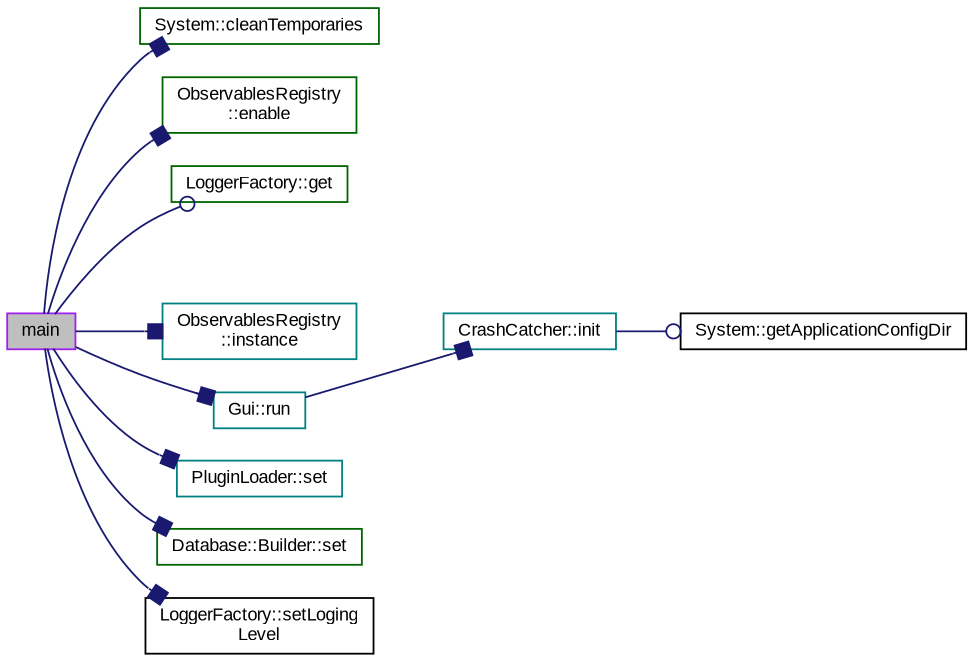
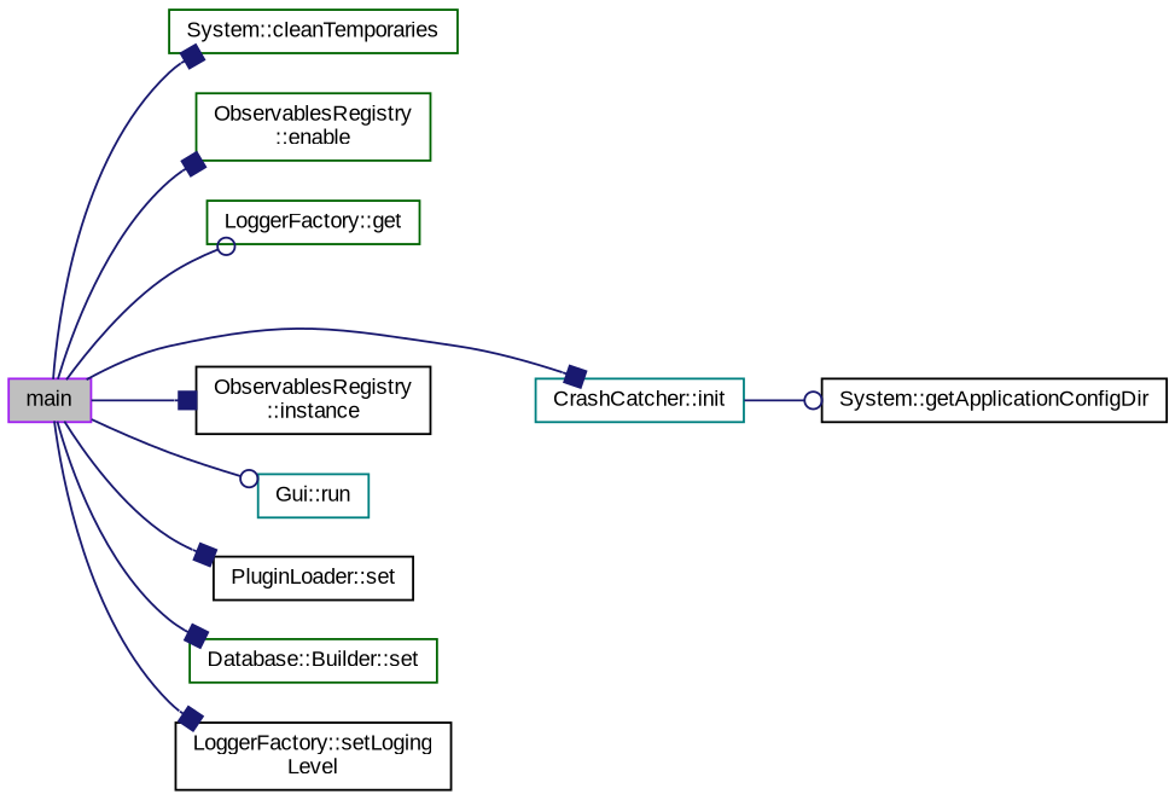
  digraph {
    fontname="Liberation Sans"
    rankdir=LR
    node [color=darkgreen fillcolor=white fontname="Liberation Sans" fontsize=10 shape=record style=filled]
    edge [arrowhead=box color=midnightblue fontname="Liberation Sans" fontsize=10 labelfontname=Helvetica labelfontsize=10 style=solid]
    n1 [color=purple fillcolor=grey75 fontcolor=black height=0.2 label=main width=0.4]
    n2 [height=0.2 label="System::cleanTemporaries" width=0.4]
    n3 [height=0.2 label="ObservablesRegistry\l::enable" width=0.4]
    n4 [height=0.2 label="LoggerFactory::get" width=0.4]
    n5 [color=teal height=0.2 label="CrashCatcher::init" width=0.4]
-   n6 [color=teal height=0.2 label="ObservablesRegistry\l::instance" width=0.4]
+   n6 [color=black height=0.2 label="ObservablesRegistry\l::instance" width=0.4]
    n7 [color=teal height=0.2 label="Gui::run" width=0.4]
-   n8 [color=teal height=0.2 label="PluginLoader::set" width=0.4]
+   n8 [color=black height=0.2 label="PluginLoader::set" width=0.4]
    n9 [height=0.2 label="Database::Builder::set" width=0.4]
    n10 [color=black height=0.2 label="LoggerFactory::setLoging\lLevel" width=0.4]
    n11 [color=black height=0.2 label="System::getApplicationConfigDir" width=0.4]
    n1 -> n2
    n1 -> n3
    n1 -> n4 [arrowhead=odot]
-   n7 -> n5
+   n1 -> n5
    n1 -> n6
-   n1 -> n7
+   n1 -> n7 [arrowhead=odot]
    n1 -> n8
    n1 -> n9
    n1 -> n10
    n5 -> n11 [arrowhead=odot]
  }
